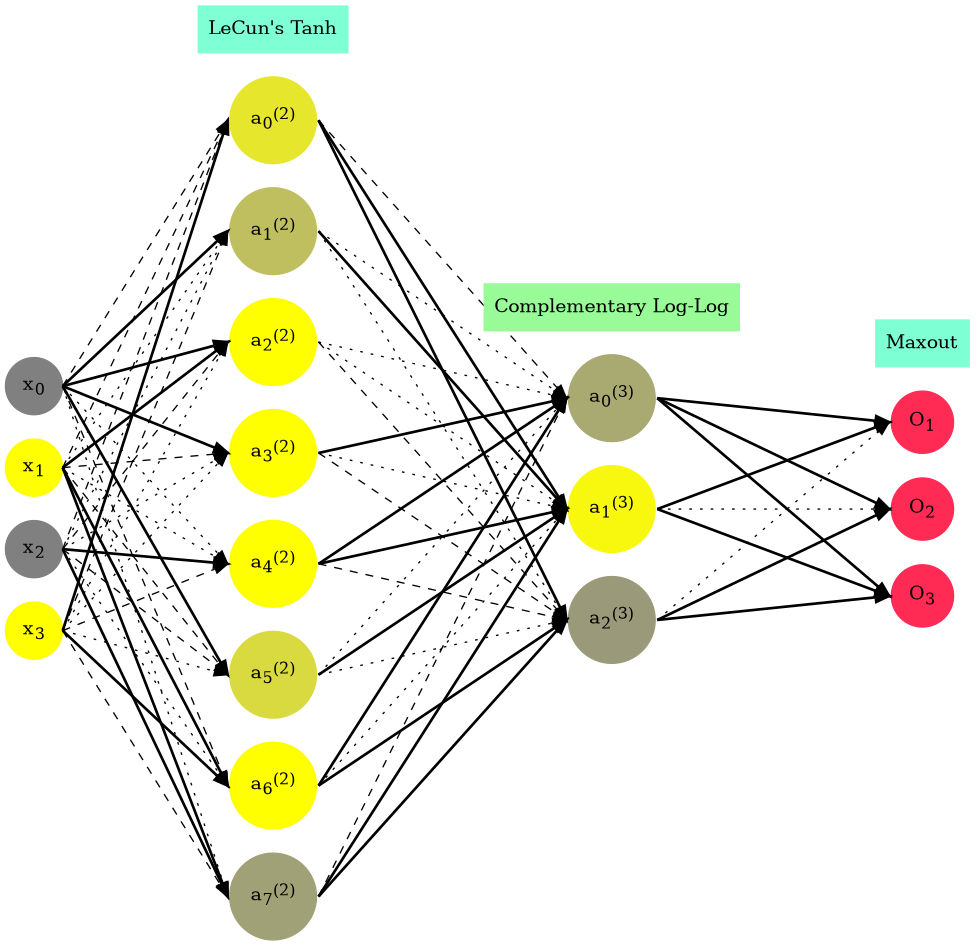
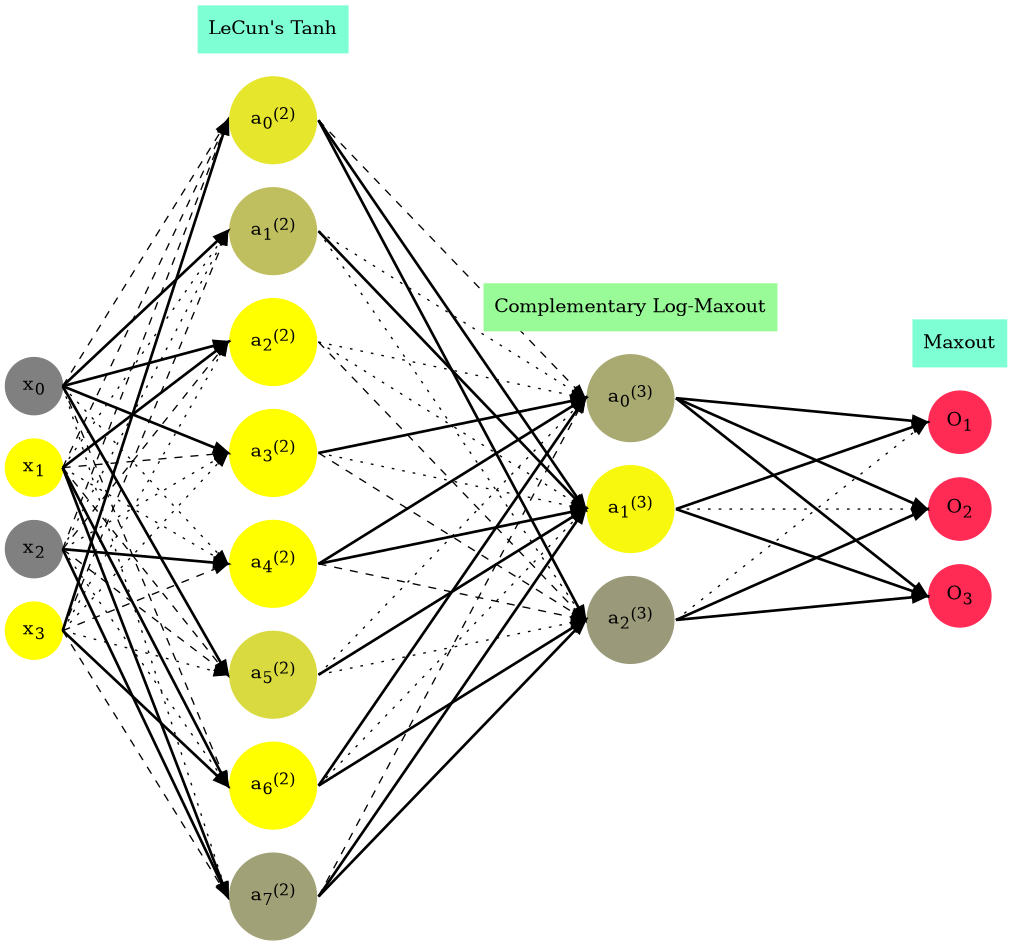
  digraph {
    rankdir=LR
    ranksep=1.4
    splines=false
    node [fillcolor="0.9667, 0.83, 1.0" shape=circle style=filled]
    edge [headport=w style=bold tailport=e]
    n1 [color="0.1667, 0.0, 0.5" fillcolor="0.1667, 0.0, 0.5" label=<x<sub>0</sub>>]
    n2 [color="0.1667, 1.0, 1.0" fillcolor="0.1667, 1.0, 1.0" label=<x<sub>1</sub>>]
    n3 [color="0.1667, 0.0, 0.5" fillcolor="0.1667, 0.0, 0.5" label=<x<sub>2</sub>>]
    n4 [color="0.1667, 1.0, 1.0" fillcolor="0.1667, 1.0, 1.0" label=<x<sub>3</sub>>]
    n5 [color="0.1667, 0.802463, 0.901232" fillcolor="0.1667, 0.802463, 0.901232" label=<a<sub>0</sub><sup>(2)</sup>>]
    n6 [color="0.1667, 0.497634, 0.748817" fillcolor="0.1667, 0.497634, 0.748817" label=<a<sub>1</sub><sup>(2)</sup>>]
    n7 [color="0.1667, 1.330927, 1.165464" fillcolor="0.1667, 1.330927, 1.165464" label=<a<sub>2</sub><sup>(2)</sup>>]
    n8 [color="0.1667, 1.271423, 1.135712" fillcolor="0.1667, 1.271423, 1.135712" label=<a<sub>3</sub><sup>(2)</sup>>]
    n9 [color="0.1667, 1.269491, 1.134746" fillcolor="0.1667, 1.269491, 1.134746" label=<a<sub>4</sub><sup>(2)</sup>>]
    n10 [color="0.1667, 0.703245, 0.851622" fillcolor="0.1667, 0.703245, 0.851622" label=<a<sub>5</sub><sup>(2)</sup>>]
    n11 [color="0.1667, 1.516660, 1.258330" fillcolor="0.1667, 1.516660, 1.258330" label=<a<sub>6</sub><sup>(2)</sup>>]
    n12 [color="0.1667, 0.263830, 0.631915" fillcolor="0.1667, 0.263830, 0.631915" label=<a<sub>7</sub><sup>(2)</sup>>]
    n13 [color="0.1667, 0.327358, 0.663679" fillcolor="0.1667, 0.327358, 0.663679" label=<a<sub>0</sub><sup>(3)</sup>>]
    n14 [color="0.1667, 0.942334, 0.971167" fillcolor="0.1667, 0.942334, 0.971167" label=<a<sub>1</sub><sup>(3)</sup>>]
    n15 [color="0.1667, 0.203619, 0.601809" fillcolor="0.1667, 0.203619, 0.601809" label=<a<sub>2</sub><sup>(3)</sup>>]
    n16 [color="0.9667, 0.83, 1.0" label=<O<sub>1</sub>>]
    n17 [color="0.9667, 0.83, 1.0" label=<O<sub>2</sub>>]
    n18 [color="0.9667, 0.83, 1.0" label=<O<sub>3</sub>>]
    n19 [label="LeCun's Tanh" shape=plaintext fillcolor=aquamarine]
-   n20 [label="Complementary Log-Log" shape=plaintext fillcolor=palegreen]
+   n20 [label="Complementary Log-Maxout" shape=plaintext fillcolor=palegreen]
    n21 [label=Maxout shape=plaintext fillcolor=aquamarine]
    subgraph sub_1 {
      n1
    }
    subgraph sub_2 {
      n2
    }
    subgraph sub_3 {
      n3
    }
    subgraph sub_4 {
      n4
    }
    subgraph sub_5 {
      n5
    }
    subgraph sub_6 {
      n6
    }
    subgraph sub_7 {
      n7
    }
    subgraph sub_8 {
      n8
    }
    subgraph sub_9 {
      n9
    }
    subgraph sub_10 {
      n10
    }
    subgraph sub_11 {
      n11
    }
    subgraph sub_12 {
      n12
    }
    subgraph sub_13 {
      n13
    }
    subgraph sub_14 {
      n14
    }
    subgraph sub_15 {
      n15
    }
    subgraph sub_16 {
      n16
    }
    subgraph sub_17 {
      n17
    }
    subgraph sub_18 {
      n18
    }
    subgraph sub_19 {
      rank=same
      n1
      n2
      n3
      n4
    }
    subgraph sub_20 {
      rank=same
      n5
      n6
      n7
      n8
      n9
      n10
      n11
      n12
    }
    subgraph sub_21 {
      rank=same
      n13
      n14
      n15
    }
    subgraph sub_22 {
      rank=same
      n16
      n17
      n18
    }
    subgraph sub_23 {
      rank=same
      n5
      n19
    }
    subgraph sub_24 {
      rank=same
      n13
      n20
    }
    subgraph sub_25 {
      rank=same
      n16
      n21
    }
    n1 -> n2 [style=invis]
    n1 -> n5 [style=dashed]
    n1 -> n6
    n1 -> n7
    n1 -> n8
    n1 -> n9 [style=dotted]
    n1 -> n10
    n1 -> n11 [style=dashed]
    n1 -> n12 [style=dotted]
    n2 -> n3 [style=invis]
    n2 -> n5 [style=dashed]
    n2 -> n6 [style=dotted]
    n2 -> n7
    n2 -> n8 [style=dashed]
    n2 -> n9 [style=dotted]
    n2 -> n10 [style=dashed]
    n2 -> n11
    n2 -> n12
    n3 -> n4 [style=invis]
    n3 -> n5 [style=dashed]
    n3 -> n6 [style=dotted]
    n3 -> n7 [style=dashed]
    n3 -> n8 [style=dotted]
    n3 -> n9
    n3 -> n10 [style=dashed]
    n3 -> n11 [style=dotted]
    n3 -> n12
    n4 -> n5
    n4 -> n6 [style=dashed]
    n4 -> n7 [style=dotted]
    n4 -> n8 [style=dotted]
    n4 -> n9 [style=dashed]
    n4 -> n10 [style=dotted]
    n4 -> n11
    n4 -> n12 [style=dashed]
    n5 -> n6 [style=invis]
    n5 -> n13 [style=dashed]
    n5 -> n14
    n5 -> n15
    n6 -> n7 [style=invis]
    n6 -> n13 [style=dotted]
    n6 -> n14
    n6 -> n15 [style=dotted]
    n7 -> n8 [style=invis]
    n7 -> n13 [style=dotted]
    n7 -> n14 [style=dotted]
    n7 -> n15 [style=dashed]
    n8 -> n9 [style=invis]
    n8 -> n13
    n8 -> n14 [style=dotted]
    n8 -> n15 [style=dashed]
    n9 -> n10 [style=invis]
    n9 -> n13
    n9 -> n14
    n9 -> n15 [style=dashed]
    n10 -> n11 [style=invis]
    n10 -> n13 [style=dotted]
    n10 -> n14
    n10 -> n15 [style=dotted]
    n11 -> n12 [style=invis]
    n11 -> n13
    n11 -> n14 [style=dotted]
    n11 -> n15
    n12 -> n13 [style=dashed]
    n12 -> n14
    n12 -> n15
    n13 -> n14 [style=invis]
    n13 -> n16
    n13 -> n17
    n13 -> n18
    n14 -> n15 [style=invis]
    n14 -> n16
    n14 -> n17 [style=dotted]
    n14 -> n18
    n15 -> n16 [style=dotted]
    n15 -> n17
    n15 -> n18
    n16 -> n17 [style=invis]
    n17 -> n18 [style=invis]
    n19 -> n5 [style=invis]
    n20 -> n13 [style=invis]
    n21 -> n16 [style=invis]
  }
